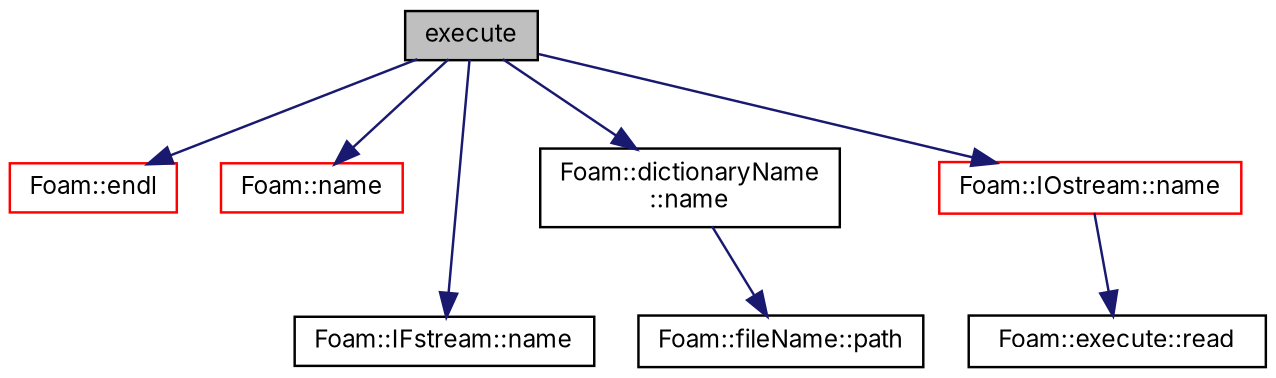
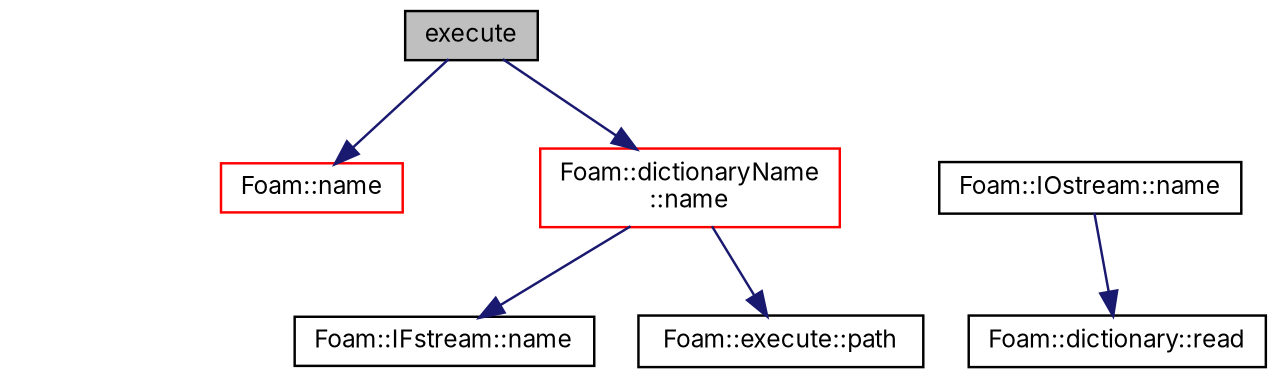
  digraph {
    fontname=Inter
    rankdir=TB
    node [color=black fontname=Inter fontsize=10 shape=record]
    edge [color=midnightblue fontname=Inter fontsize=10 labelfontname=Helvetica labelfontsize=10 style=solid]
    n1 [fillcolor=grey75 fontcolor=black height=0.2 label=execute style=filled width=0.4]
-   n2 [color=red height=0.2 label="Foam::endl" width=0.4]
    n3 [color=red height=0.2 label="Foam::name" width=0.4]
-   n4 [height=0.2 label="Foam::dictionaryName\l::name" width=0.4]
+   n4 [color=red height=0.2 label="Foam::dictionaryName\l::name" width=0.4]
    n5 [height=0.2 label="Foam::IFstream::name" width=0.4]
-   n6 [color=red height=0.2 label="Foam::IOstream::name" width=0.4]
-   n7 [height=0.2 label="Foam::fileName::path" width=0.4]
-   n8 [height=0.2 label="Foam::execute::read" width=0.4]
-   n1 -> n2
+   n6 [height=0.2 label="Foam::IOstream::name" width=0.4]
+   n7 [height=0.2 label="Foam::execute::path" width=0.4]
+   n8 [height=0.2 label="Foam::dictionary::read" width=0.4]
    n1 -> n3
    n1 -> n4
-   n1 -> n5
-   n1 -> n6
+   n4 -> n5
    n4 -> n7
    n6 -> n8
  }
